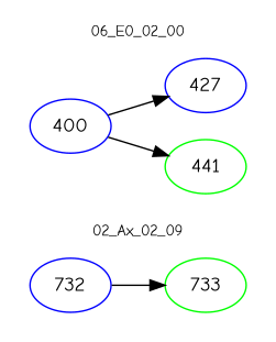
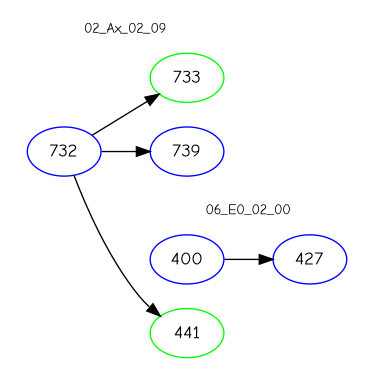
  digraph {
    fontname="Comic Neue"
    rankdir=LR
    node [color=blue fontname="Comic Neue"]
    edge [color=black fontname="Comic Neue"]
    n1 [label=732]
+   n2 [label=739]
    n3 [color=green label=733]
    n4 [label=400]
    n5 [color=green label=441]
    n6 [label=427]
    subgraph cluster_1 {
      color=white
      fontsize=10
      label="02_Ax_02_09"
      n1
+     n2
      n3
    }
    subgraph cluster_2 {
      color=white
      fontsize=10
      label="06_E0_02_00"
      n4
      n5
      n6
    }
+   n1 -> n2
    n1 -> n3
-   n4 -> n5
+   n1 -> n5
    n4 -> n6
  }
